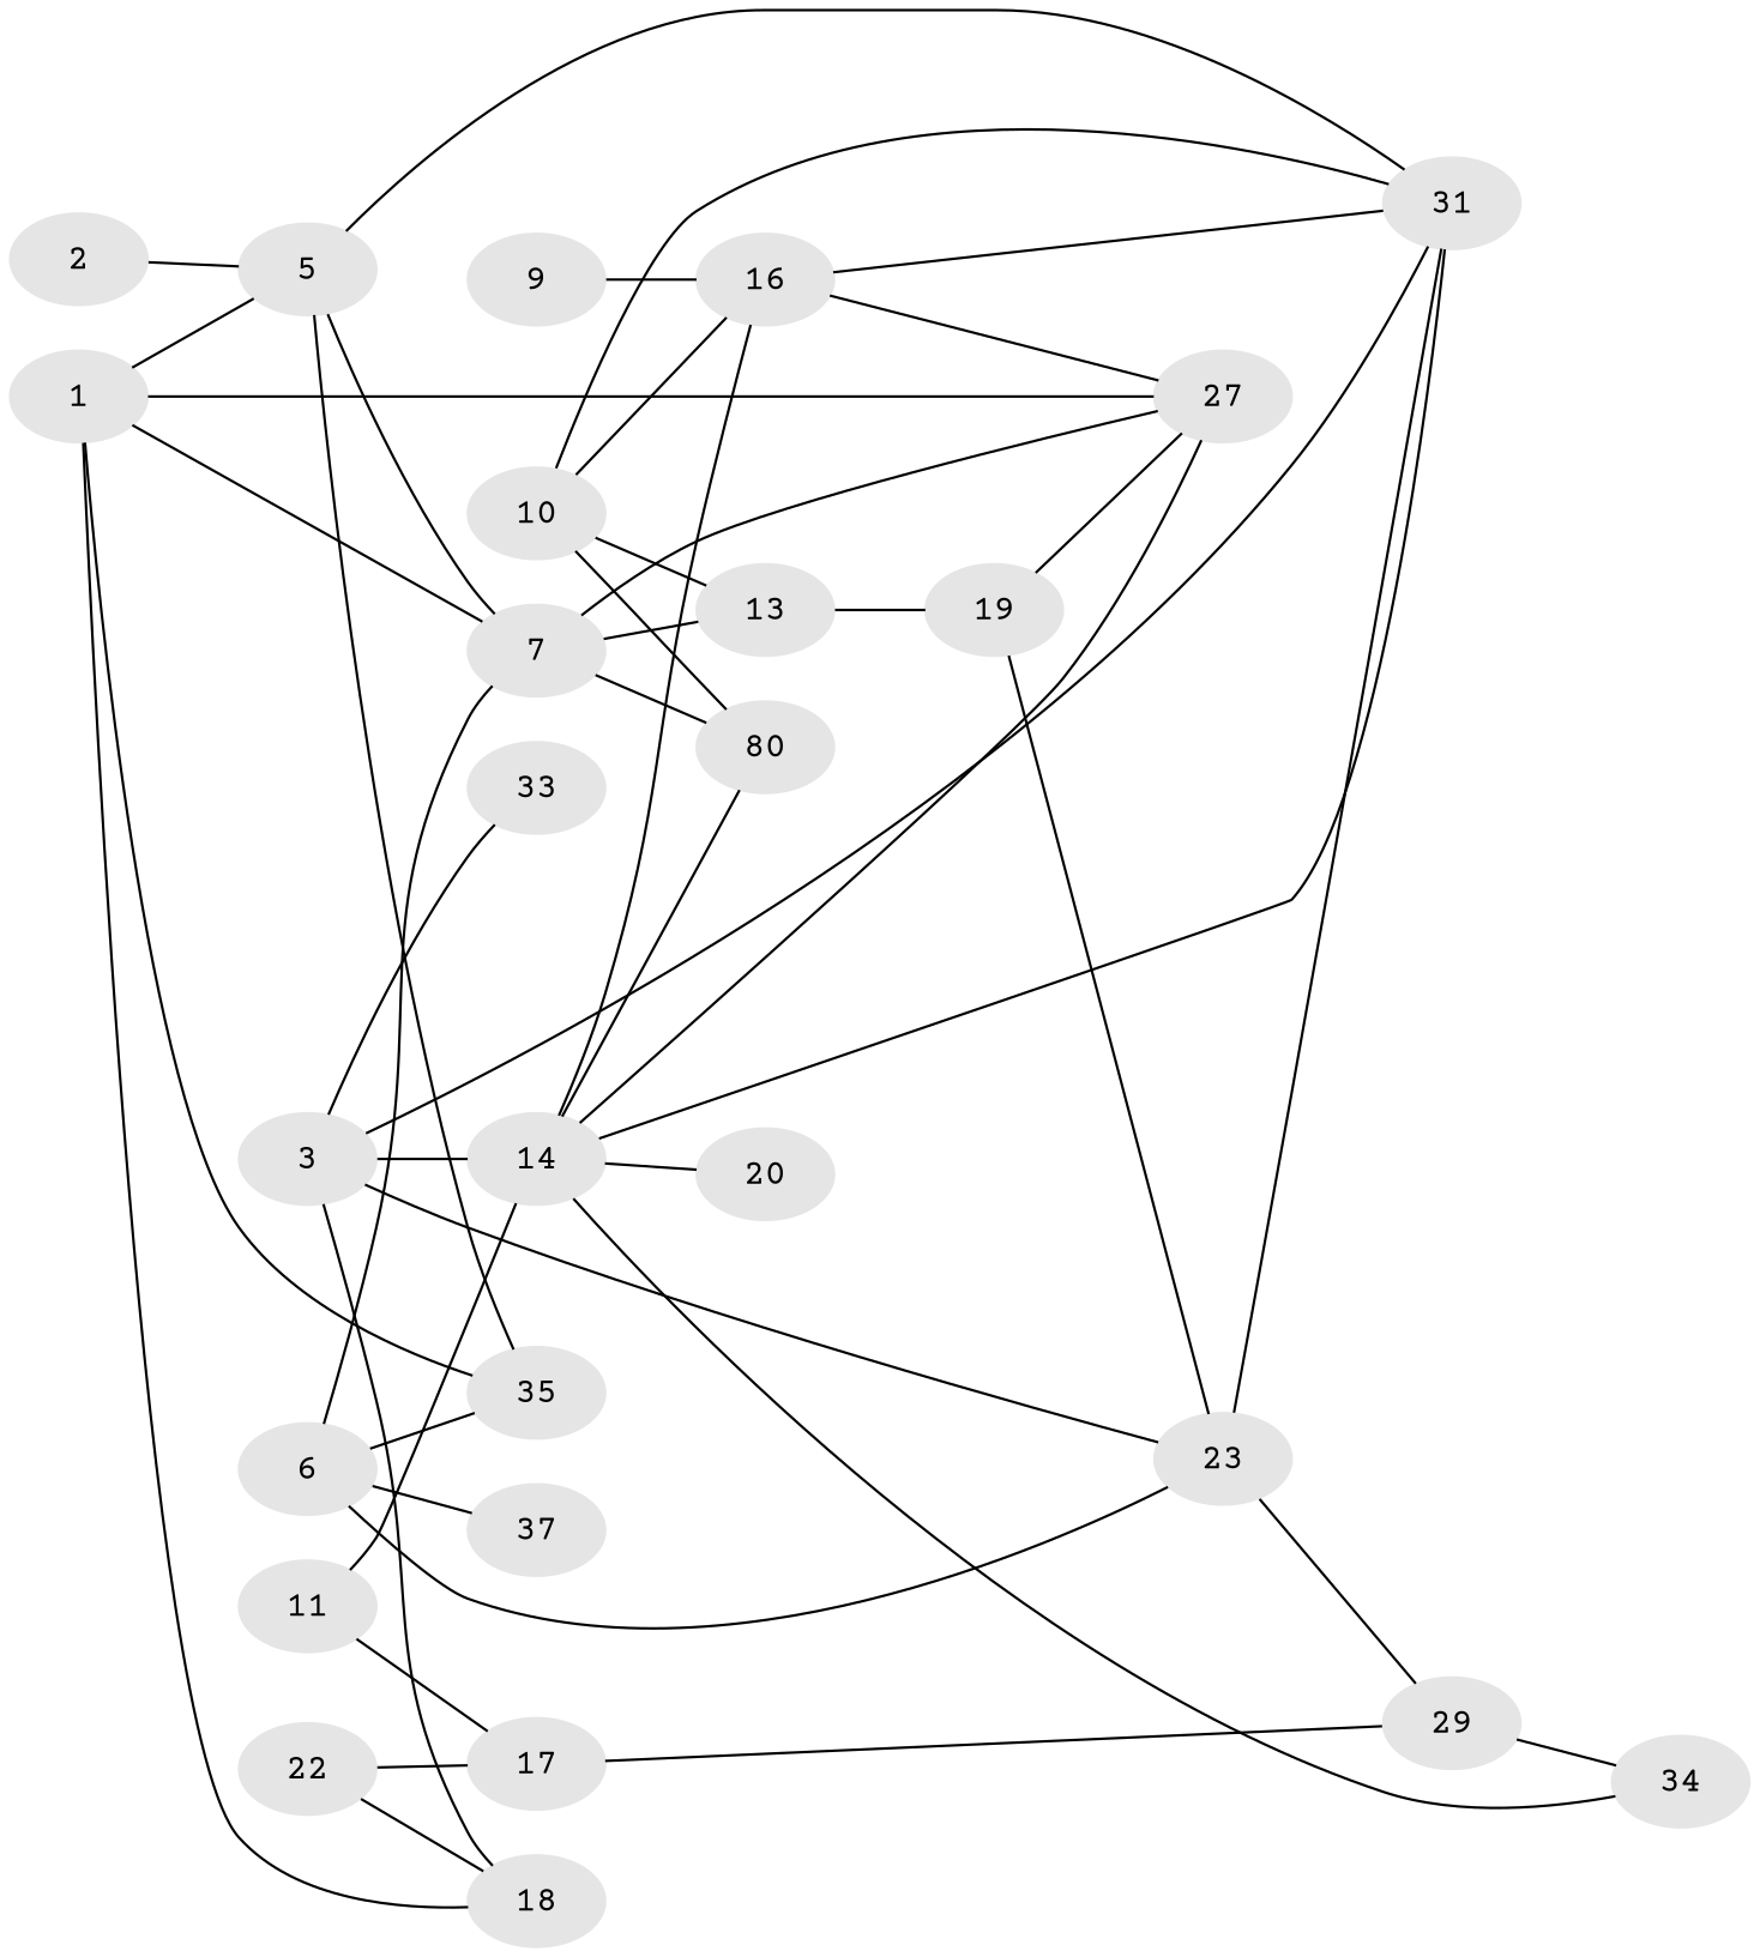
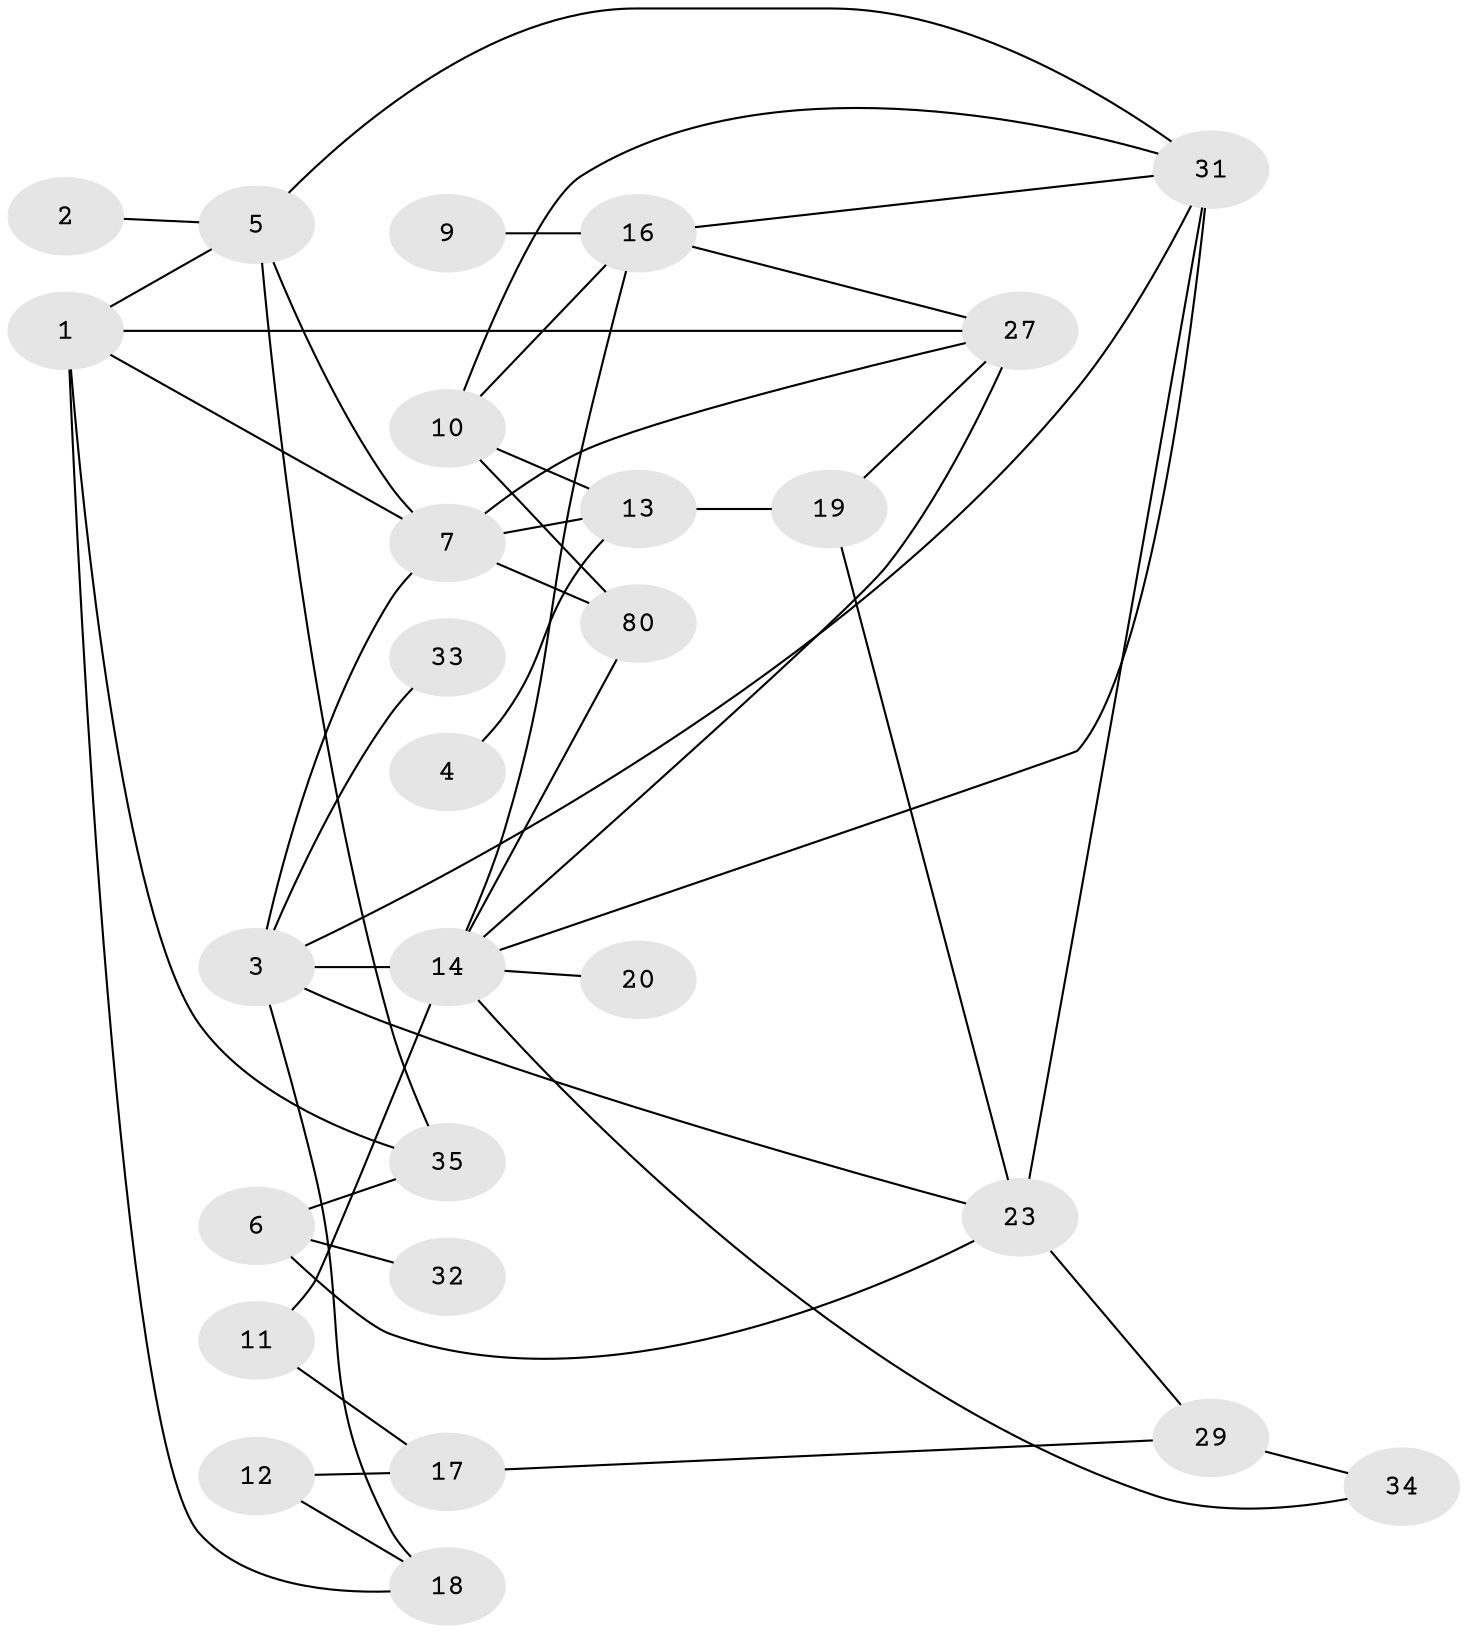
  graph {
    fontname="Courier Prime"
    rankdir=LR
    node [color=gray90 fontname="Courier Prime" style=filled]
    edge [fontname="Courier Prime" weight=1.0]
    1
    5
    7
    18
    27
    35
    31
    13
    n9 [label=80]
    2
    3
    14
    23
    33
    n15 [label=16]
    20
    34
    29
+   4
    19
    6
-   32 [label=37]
+   32
    9
    10
    11
    17
-   12 [label=22]
+   12
    1 -- 5 [weight=2.0]
    1 -- 7
    1 -- 18
    1 -- 27 [weight=4.0]
    1 -- 35
    5 -- 7
    5 -- 35
    5 -- 31 [weight=3.0]
    7 -- 27 [weight=2.0]
    7 -- 13
    7 -- n9
    13 -- 19
    2 -- 5
    3 -- 18
    3 -- 31
    3 -- 14 [weight=3.0]
    3 -- 23
    3 -- 33
    14 -- 27
    14 -- 31 [weight=2.0]
    14 -- n9
    14 -- n15
    14 -- 20
    14 -- 34
    23 -- 31
    23 -- 29
    n15 -- 27
    n15 -- 31
    29 -- 34
+   4 -- 13
    19 -- 27
    19 -- 23
-   6 -- 7
+   3 -- 7
    6 -- 35
    6 -- 23 [weight=2.0]
    6 -- 32
    9 -- n15
    10 -- 31
    10 -- 13
    10 -- n9
    10 -- n15
    11 -- 14 [weight=2.0]
    11 -- 17
    17 -- 29
    12 -- 18
    12 -- 17
  }
